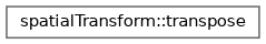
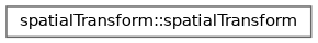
  digraph {
    rankdir=LR
-   n1 [color=grey40 fillcolor=white fontname=Helvetica fontsize=10 height=0.2 label="spatialTransform::transpose" shape=box style=filled width=0.4]
+   n1 [color=grey40 fillcolor=white fontname=Helvetica fontsize=10 height=0.2 label="spatialTransform::spatialTransform" shape=box style=filled width=0.4]
  }
